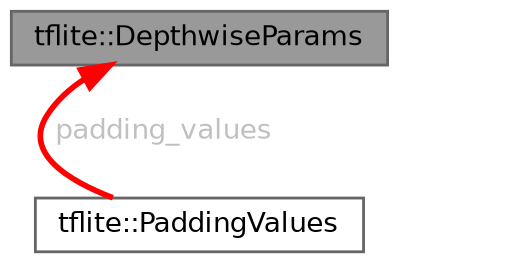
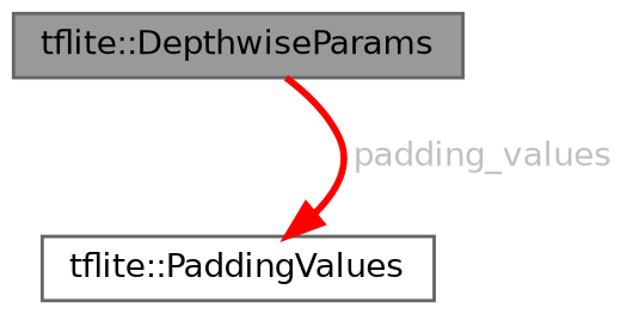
  digraph {
    node [color=gray40 fontname=Helvetica fontsize=10 shape=box style=filled]
    n1 [fillcolor=grey60 fontcolor=black height=0.2 label="tflite::DepthwiseParams" width=0.4]
    n2 [fillcolor=white height=0.2 label="tflite::PaddingValues" width=0.4]
-   n1 -> n2 [color=red dir=back fontcolor=grey fontname=Helvetica fontsize=10 label=" padding_values" labelfontname=Helvetica labelfontsize=10 style=bold]
+   n2 -> n1 [color=red dir=back fontcolor=grey fontname=Helvetica fontsize=10 label=" padding_values" labelfontname=Helvetica labelfontsize=10 style=bold]
  }
